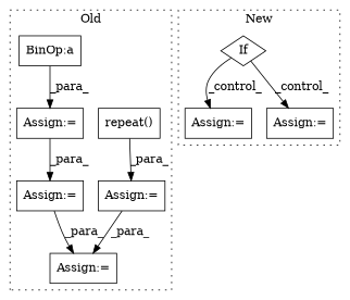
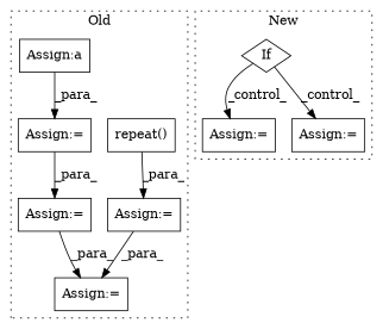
  digraph {
    node [a=68 l=3 shape=box]
    n1 [a=75 l="13,1" label="repeat()" s="23630,23654"]
    n2 [label="Assign:=" s=24144]
    n3 [label="Assign:=" s=23627]
-   n4 [a=82 l=18 label="BinOp:a" s=24024]
+   n4 [a=82 l=18 label="Assign:a" s=24024]
    n5 [label="Assign:=" s=23988]
    n6 [label="Assign:=" s=24077]
    n7 [a=96 label=If s=28863 shape=diamond]
    n8 [label="Assign:=" s=28915]
    n9 [label="Assign:=" s=28969]
    subgraph cluster_1 {
      label=Old
      style=dotted
      n1
      n2
      n3
      n4
      n5
      n6
    }
    subgraph cluster_2 {
      label=New
      style=dotted
      n7
      n8
      n9
    }
    n1 -> n3 [label=_para_]
    n3 -> n2 [label=_para_]
    n4 -> n5 [label=_para_]
    n5 -> n6 [label=_para_]
    n6 -> n2 [label=_para_]
    n7 -> n8 [label=_control_]
    n7 -> n9 [label=_control_]
  }
